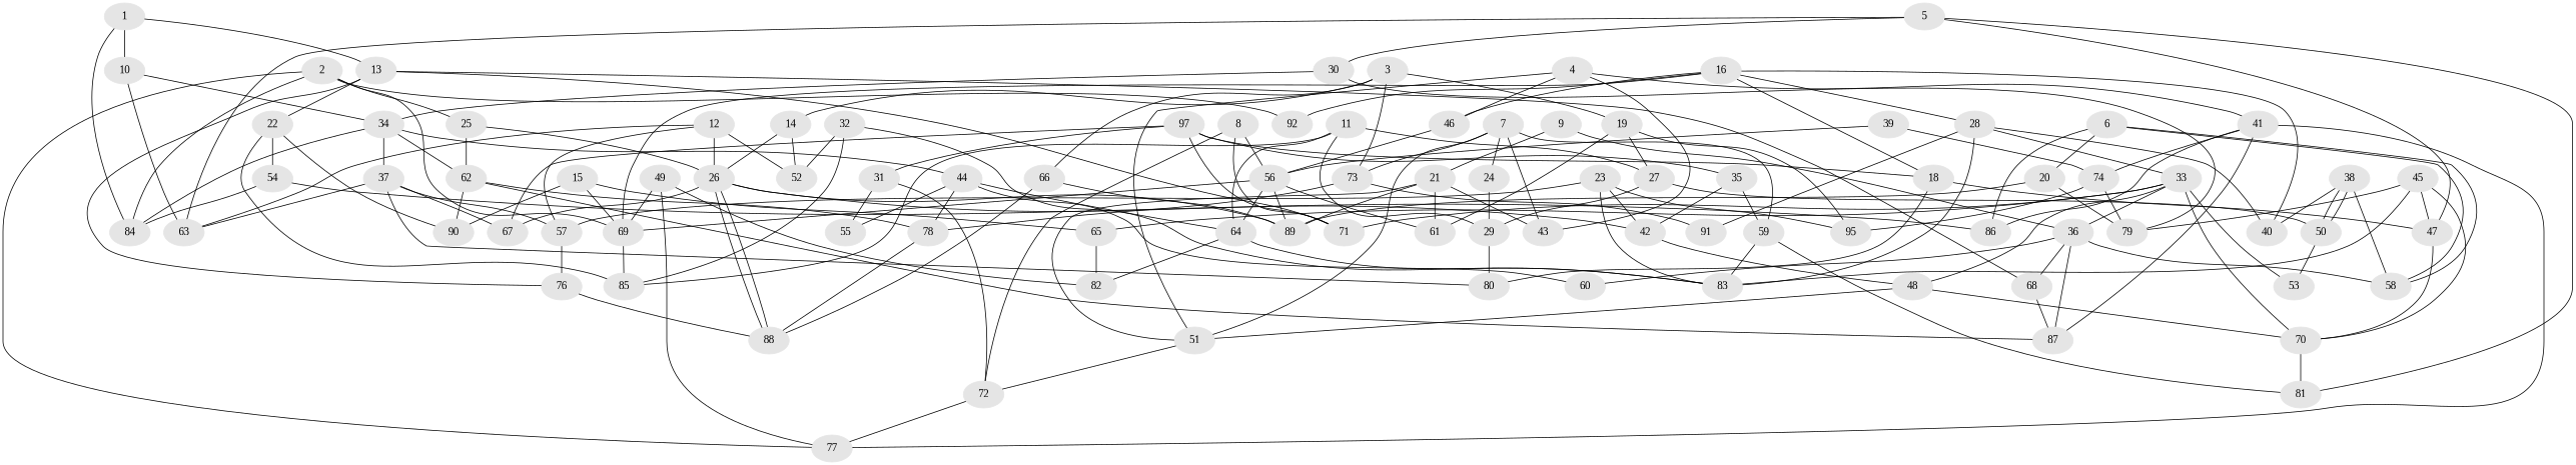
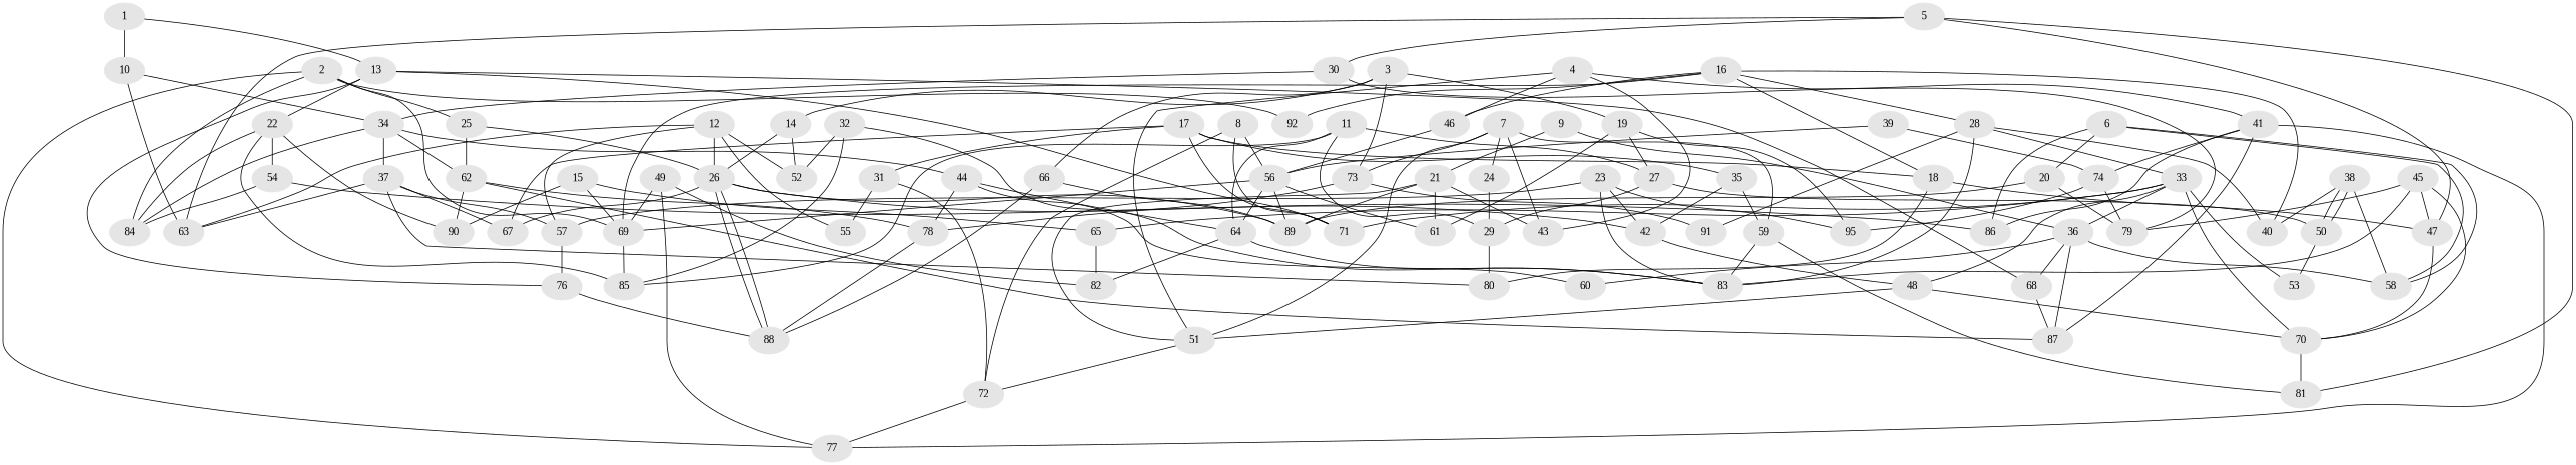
  graph {
    fontname="Liberation Serif"
    node [color=gray90 fontname="Liberation Serif" style=filled]
    edge [fontname="Liberation Serif"]
    1
    10
    13
    84
    63
    34
    71
    22
    68
    76
    2
    25
    69
    77
    92
    26
    62
    85
    3
    14
    19
    66
    73
    52
    27
    61
    n27 [label=95]
    89
    88
    91
    78
    4
    41
    43
    46
    51
    39
    56
    74
    86
    87
    72
    5
    30
    47
    81
    79
    70
    6
    20
    58
    59
    83
    7
    24
    29
    8
    64
    9
    21
    36
    60
    37
    44
    11
    50
    80
    82
    12
    55
    57
    67
    42
    90
    54
    49
    15
    65
    16
    18
    28
    40
    33
-   17 [label=97]
+   17
    31
    35
    23
    48
    53
    32
    38
    45
    1 -- 10
    1 -- 13
-   1 -- 84
+   22 -- 84
    10 -- 63
    10 -- 34
    13 -- 71
    13 -- 22
    13 -- 68
    13 -- 76
    34 -- 84
    34 -- 62
    34 -- 37
    34 -- 44
    22 -- 85
    22 -- 90
    22 -- 54
    68 -- 87
    76 -- 88
    2 -- 84
    2 -- 25
    2 -- 69
    2 -- 77
    2 -- 92
    25 -- 26
    25 -- 62
    69 -- 85
    26 -- 89
    26 -- 88
    26 -- 88
    26 -- 67
    26 -- 42
    62 -- 78
    62 -- 87
    62 -- 90
    3 -- 14
    3 -- 19
    3 -- 66
    3 -- 73
    14 -- 26
    14 -- 52
    19 -- 27
    19 -- 61
    19 -- n27
    66 -- 89
    66 -- 88
    73 -- 91
    73 -- 78
    27 -- 29
    27 -- 50
    78 -- 88
    4 -- 41
    4 -- 43
    4 -- 46
    4 -- 51
    41 -- 77
    41 -- 74
    41 -- 86
    41 -- 87
    46 -- 56
    51 -- 72
    39 -- 56
    39 -- 74
    56 -- 69
    56 -- 61
    56 -- 89
    56 -- 64
    74 -- n27
    74 -- 79
    72 -- 77
    5 -- 63
    5 -- 30
    5 -- 47
    5 -- 81
    30 -- 34
    30 -- 79
    47 -- 70
    70 -- 81
    6 -- 86
    6 -- 20
    6 -- 58
    6 -- 58
    20 -- 89
    20 -- 79
    59 -- 81
    59 -- 83
    7 -- 73
    7 -- 43
    7 -- 51
    7 -- 59
    7 -- 24
    24 -- 29
    29 -- 80
    8 -- 71
    8 -- 56
    8 -- 72
    64 -- 83
    64 -- 82
    9 -- 21
    9 -- 36
    21 -- 61
    21 -- 89
    21 -- 43
    21 -- 51
    36 -- 68
    36 -- 87
    36 -- 58
    36 -- 60
    37 -- 63
    37 -- 80
    37 -- 57
    37 -- 67
    44 -- 78
    44 -- 64
    44 -- 60
    11 -- 85
    11 -- 27
    11 -- 29
    11 -- 64
    50 -- 53
    12 -- 63
    12 -- 26
    12 -- 52
-   44 -- 55
+   12 -- 55
    12 -- 57
    57 -- 76
    42 -- 48
    54 -- 84
    54 -- 86
    49 -- 69
    49 -- 77
    49 -- 82
    15 -- 69
    15 -- 90
    15 -- 65
    65 -- 82
    16 -- 69
    16 -- 92
    16 -- 46
    16 -- 18
    16 -- 28
    16 -- 40
    18 -- 47
    18 -- 80
    28 -- 91
    28 -- 83
    28 -- 40
    28 -- 33
    33 -- 71
    33 -- 70
    33 -- 36
    33 -- 65
    33 -- 48
    33 -- 53
    17 -- 71
    17 -- 67
    17 -- 18
    17 -- 31
    17 -- 35
    31 -- 72
    31 -- 55
    35 -- 59
    35 -- 42
    23 -- n27
    23 -- 83
    23 -- 57
    23 -- 42
    48 -- 51
    48 -- 70
    32 -- 85
    32 -- 52
    32 -- 83
    38 -- 58
    38 -- 50
    38 -- 50
    38 -- 40
    45 -- 47
    45 -- 79
    45 -- 70
    45 -- 83
  }
